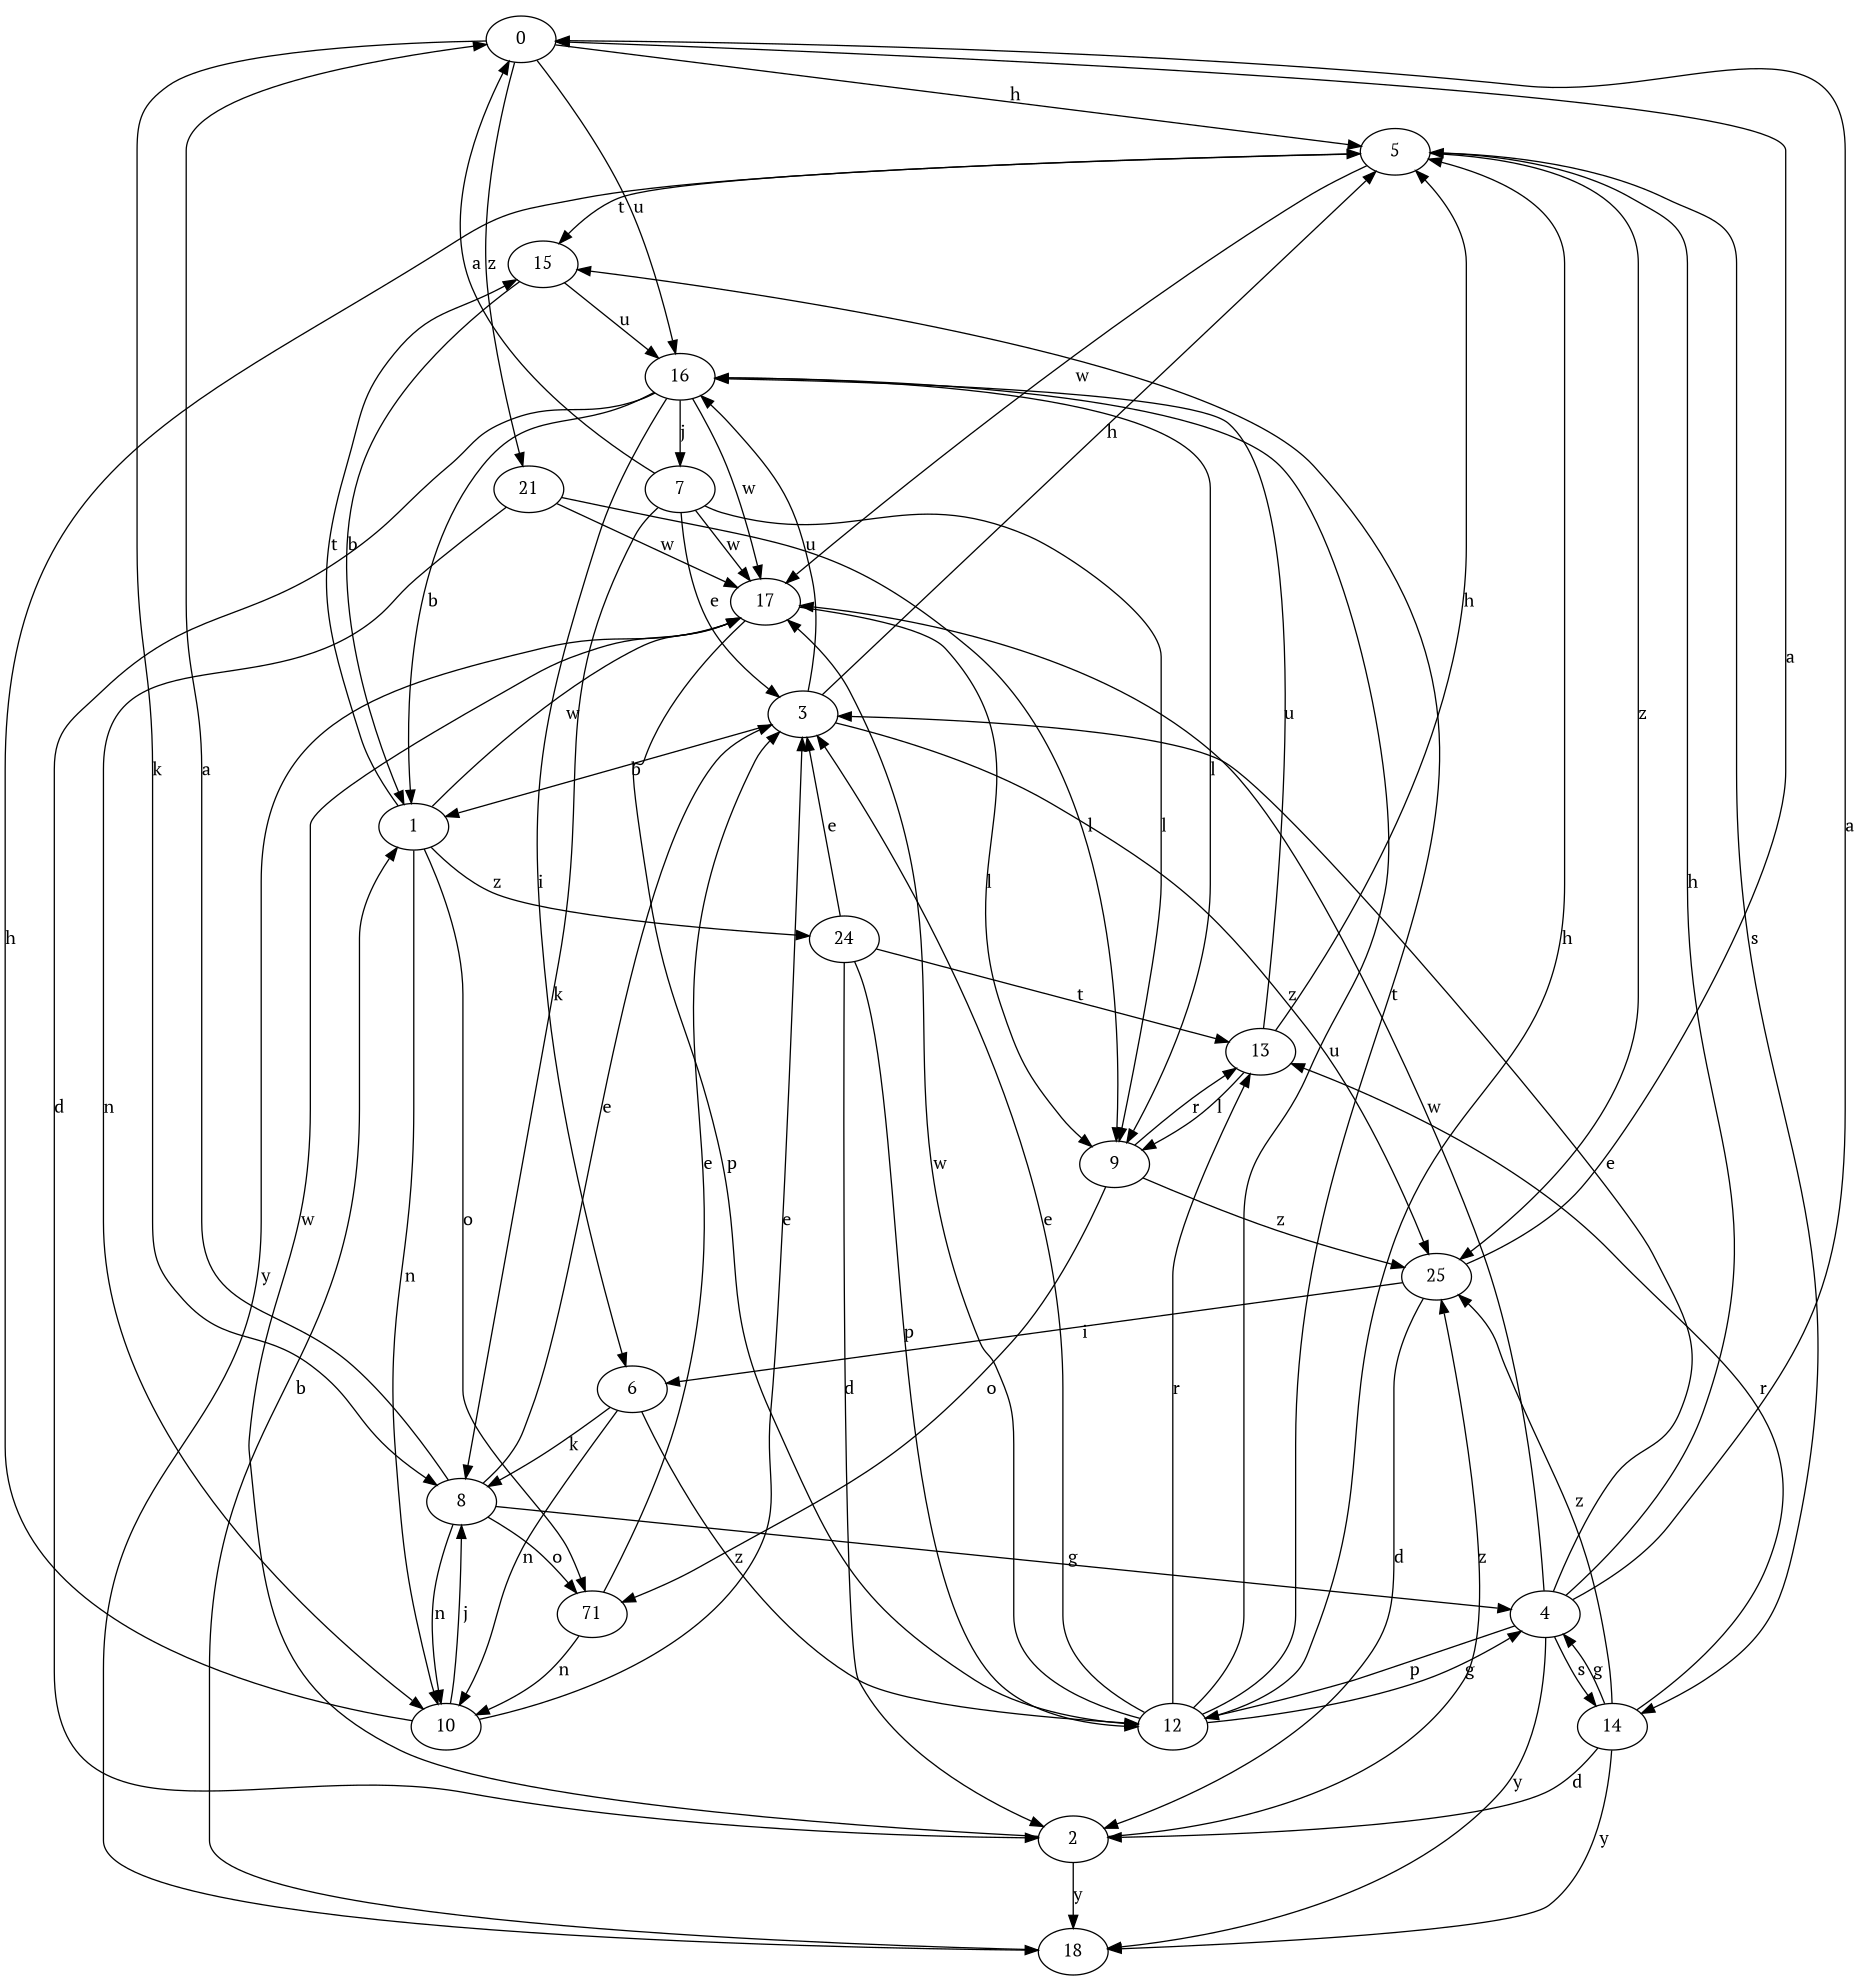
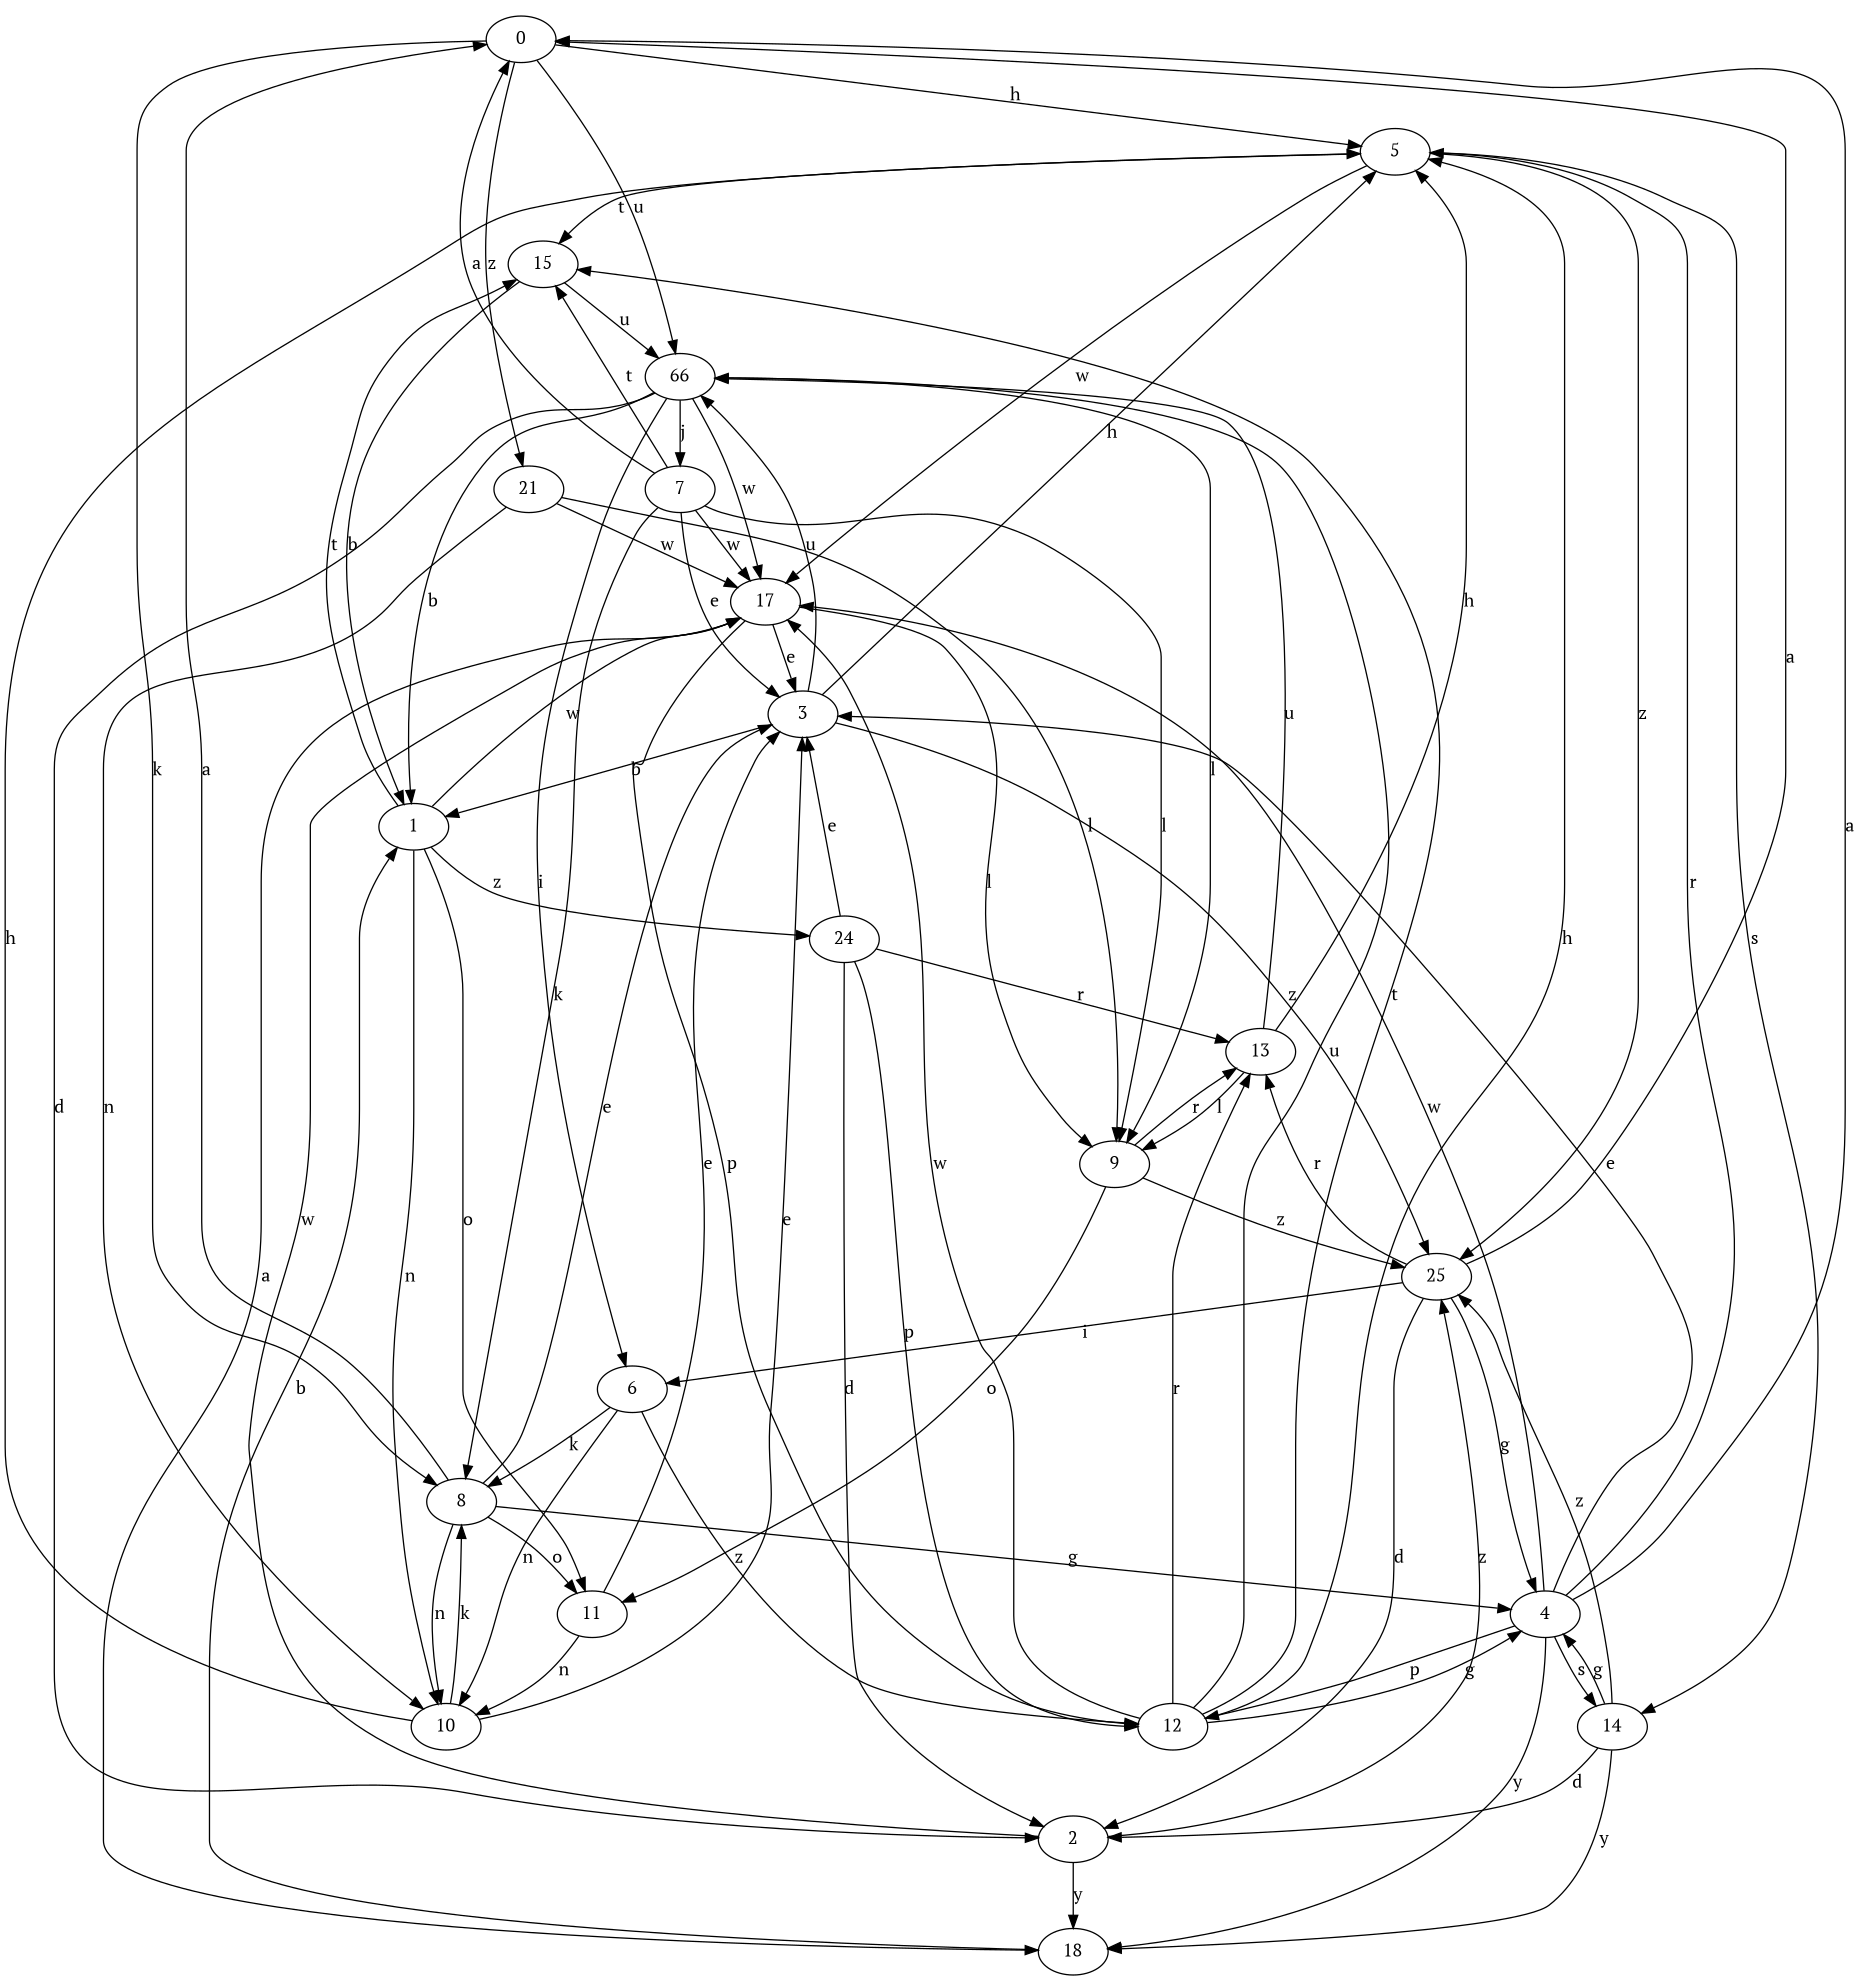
  strict digraph {
    fontname="PT Serif"
    node [fontname="PT Serif"]
    edge [fontname="PT Serif"]
    0
    5
    8
-   16
+   16 [label=66]
    21
    15
    17
    25
    14
    10
-   11 [label=71]
+   11
    3
    4
    1
    2
    6
    7
    9
    24
    18
    12
    13
    0 -> 5 [label=h]
    0 -> 8 [label=k]
    0 -> 16 [label=u]
    0 -> 21 [label=z]
    5 -> 15 [label=t]
    5 -> 17 [label=w]
    5 -> 25 [label=z]
    5 -> 14 [label=s]
    8 -> 0 [label=a]
    8 -> 10 [label=n]
    8 -> 11 [label=o]
    8 -> 3 [label=e]
    8 -> 4 [label=g]
    16 -> 17 [label=w]
    16 -> 1 [label=b]
    16 -> 2 [label=d]
    16 -> 6 [label=i]
    16 -> 7 [label=j]
    16 -> 9 [label=l]
    21 -> 17 [label=w]
    21 -> 10 [label=n]
    21 -> 9 [label=l]
    15 -> 16 [label=u]
    15 -> 1 [label=b]
    17 -> 9 [label=l]
-   17 -> 18 [label=y]
+   17 -> 18 [label=a]
    17 -> 12 [label=p]
    25 -> 0 [label=a]
+   25 -> 4 [label=g]
    25 -> 2 [label=d]
    25 -> 6 [label=i]
-   14 -> 13 [label=r]
+   25 -> 13 [label=r]
    14 -> 25 [label=z]
    14 -> 4 [label=g]
    14 -> 2 [label=d]
    14 -> 18 [label=y]
    10 -> 5 [label=h]
-   10 -> 8 [label=j]
+   10 -> 8 [label=k]
    10 -> 3 [label=e]
    11 -> 10 [label=n]
    11 -> 3 [label=e]
    3 -> 5 [label=h]
    3 -> 16 [label=u]
    3 -> 25 [label=z]
    3 -> 1 [label=b]
    4 -> 0 [label=a]
-   4 -> 5 [label=h]
+   4 -> 5 [label=r]
    4 -> 17 [label=w]
    4 -> 14 [label=s]
    4 -> 3 [label=e]
    4 -> 18 [label=y]
    4 -> 12 [label=p]
    1 -> 15 [label=t]
    1 -> 17 [label=w]
    1 -> 10 [label=n]
    1 -> 11 [label=o]
    1 -> 24 [label=z]
    2 -> 17 [label=w]
    2 -> 25 [label=z]
    2 -> 18 [label=y]
    6 -> 8 [label=k]
    6 -> 10 [label=n]
    6 -> 12 [label=z]
    7 -> 0 [label=a]
    7 -> 8 [label=k]
+   7 -> 15 [label=t]
    7 -> 17 [label=w]
    7 -> 3 [label=e]
    7 -> 9 [label=l]
    9 -> 25 [label=z]
    9 -> 11 [label=o]
    9 -> 13 [label=r]
    24 -> 3 [label=e]
    24 -> 2 [label=d]
    24 -> 12 [label=p]
-   24 -> 13 [label=t]
+   24 -> 13 [label=r]
    18 -> 1 [label=b]
    12 -> 5 [label=h]
    12 -> 16 [label=u]
    12 -> 15 [label=t]
    12 -> 17 [label=w]
-   12 -> 3 [label=e]
+   17 -> 3 [label=e]
    12 -> 4 [label=g]
    12 -> 13 [label=r]
    13 -> 5 [label=h]
    13 -> 16 [label=u]
    13 -> 9 [label=l]
  }
